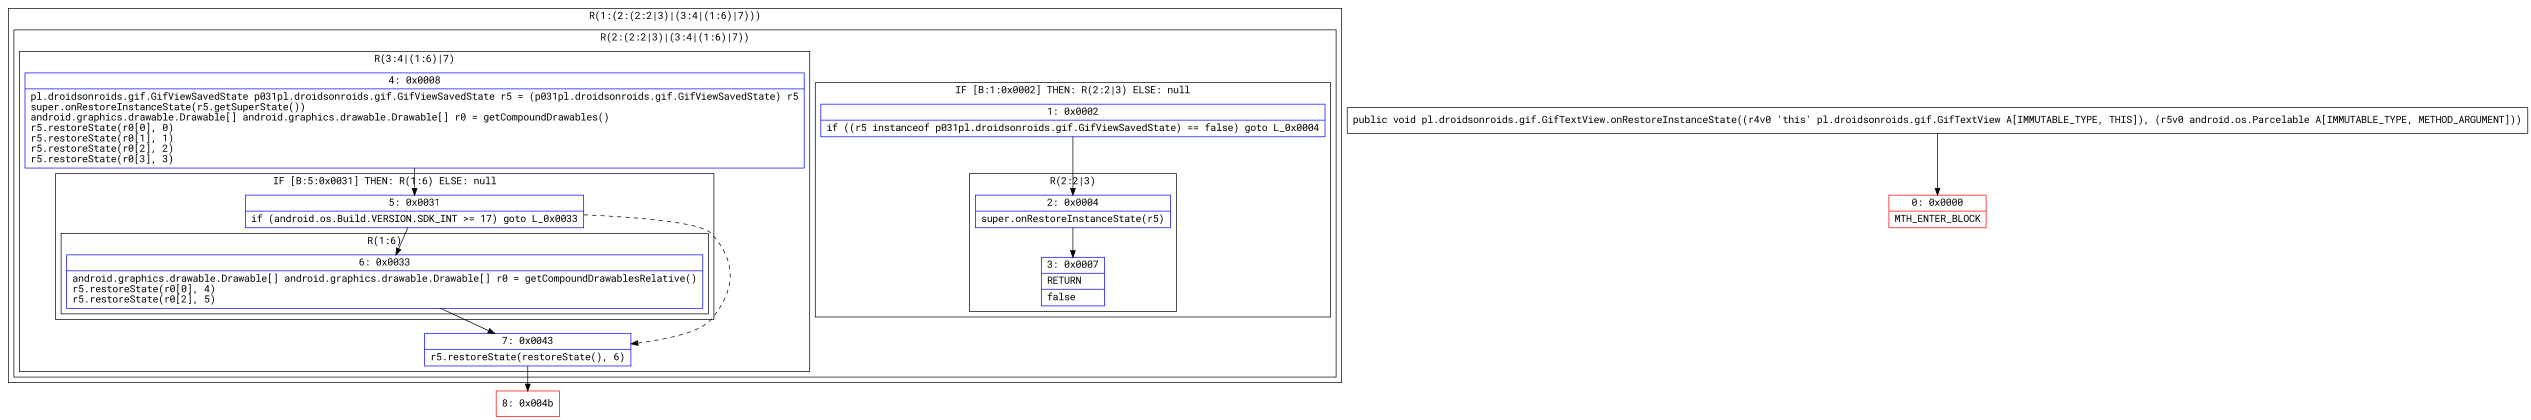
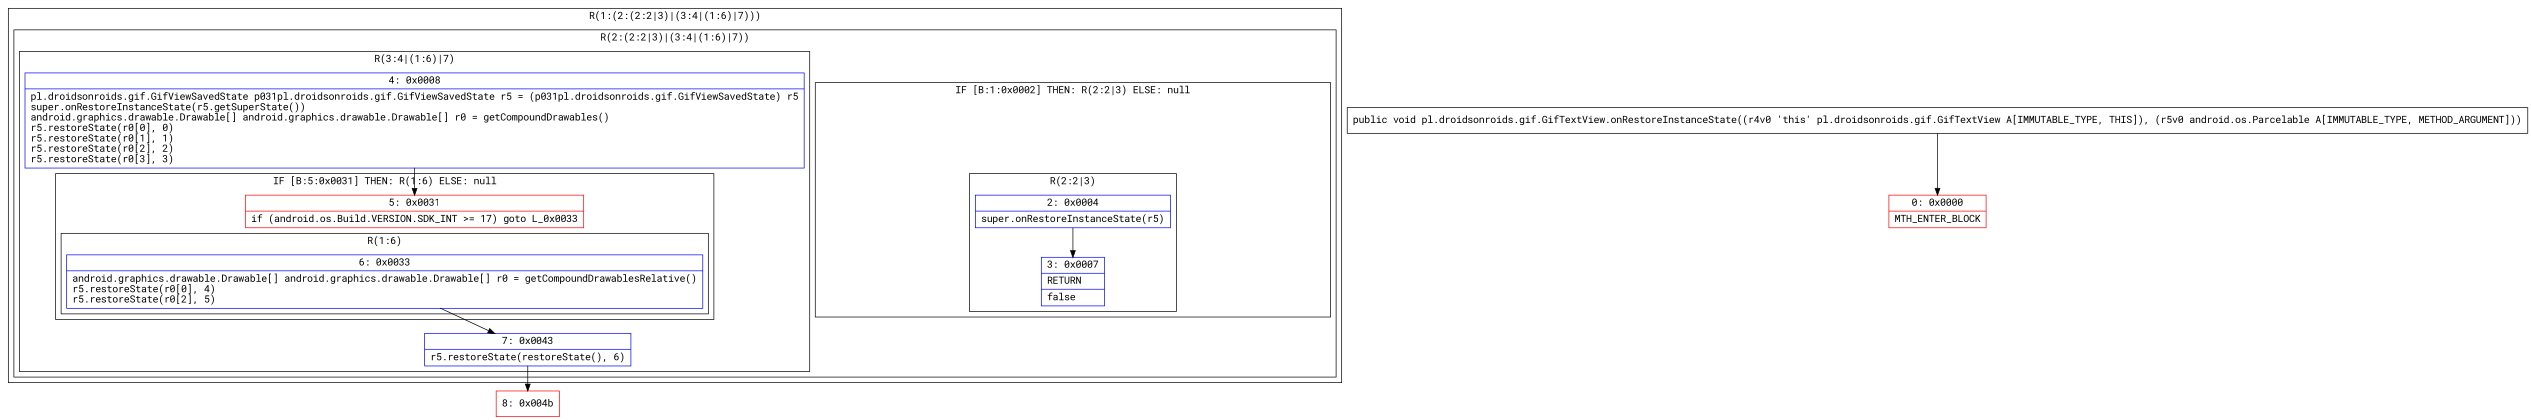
  digraph {
    fontname="Roboto Mono"
    node [color=blue fontname="Roboto Mono" shape=record]
    edge [fontname="Roboto Mono"]
    n1 [label="{2\:\ 0x0004|super.onRestoreInstanceState(r5)\l}"]
    n2 [label="{3\:\ 0x0007|RETURN\l|false\l}"]
-   n3 [label="{1\:\ 0x0002|if ((r5 instanceof p031pl.droidsonroids.gif.GifViewSavedState) == false) goto L_0x0004\l}"]
    n4 [label="{6\:\ 0x0033|android.graphics.drawable.Drawable[] android.graphics.drawable.Drawable[] r0 = getCompoundDrawablesRelative()\lr5.restoreState(r0[0], 4)\lr5.restoreState(r0[2], 5)\l}"]
-   n5 [label="{5\:\ 0x0031|if (android.os.Build.VERSION.SDK_INT \>= 17) goto L_0x0033\l}"]
+   n5 [color=red label="{5\:\ 0x0031|if (android.os.Build.VERSION.SDK_INT \>= 17) goto L_0x0033\l}"]
    n6 [label="{4\:\ 0x0008|pl.droidsonroids.gif.GifViewSavedState p031pl.droidsonroids.gif.GifViewSavedState r5 = (p031pl.droidsonroids.gif.GifViewSavedState) r5\lsuper.onRestoreInstanceState(r5.getSuperState())\landroid.graphics.drawable.Drawable[] android.graphics.drawable.Drawable[] r0 = getCompoundDrawables()\lr5.restoreState(r0[0], 0)\lr5.restoreState(r0[1], 1)\lr5.restoreState(r0[2], 2)\lr5.restoreState(r0[3], 3)\l}"]
    n7 [label="{7\:\ 0x0043|r5.restoreState(restoreState(), 6)\l}"]
    n8 [color=red label="{8\:\ 0x004b}"]
    n9 [color=red label="{0\:\ 0x0000|MTH_ENTER_BLOCK\l}"]
    n10 [label="{public void pl.droidsonroids.gif.GifTextView.onRestoreInstanceState((r4v0 'this' pl.droidsonroids.gif.GifTextView A[IMMUTABLE_TYPE, THIS]), (r5v0 android.os.Parcelable A[IMMUTABLE_TYPE, METHOD_ARGUMENT])) }" color=""]
    subgraph cluster_1 {
      label="R(1:(2:(2:2|3)|(3:4|(1:6)|7)))"
      subgraph cluster_2 {
        label="R(2:(2:2|3)|(3:4|(1:6)|7))"
        subgraph cluster_3 {
          label="IF [B:1:0x0002] THEN: R(2:2|3) ELSE: null"
-         n3
          subgraph cluster_4 {
            label="R(2:2|3)"
            n1
            n2
          }
        }
        subgraph cluster_5 {
          label="R(3:4|(1:6)|7)"
          n6
          n7
          subgraph cluster_6 {
            label="IF [B:5:0x0031] THEN: R(1:6) ELSE: null"
            n5
            subgraph cluster_7 {
              label="R(1:6)"
              n4
            }
          }
        }
      }
    }
    n1 -> n2
-   n3 -> n1
    n4 -> n7
-   n5 -> n4
-   n5 -> n7 [style=dashed]
    n6 -> n5
    n7 -> n8
    n10 -> n9
  }
